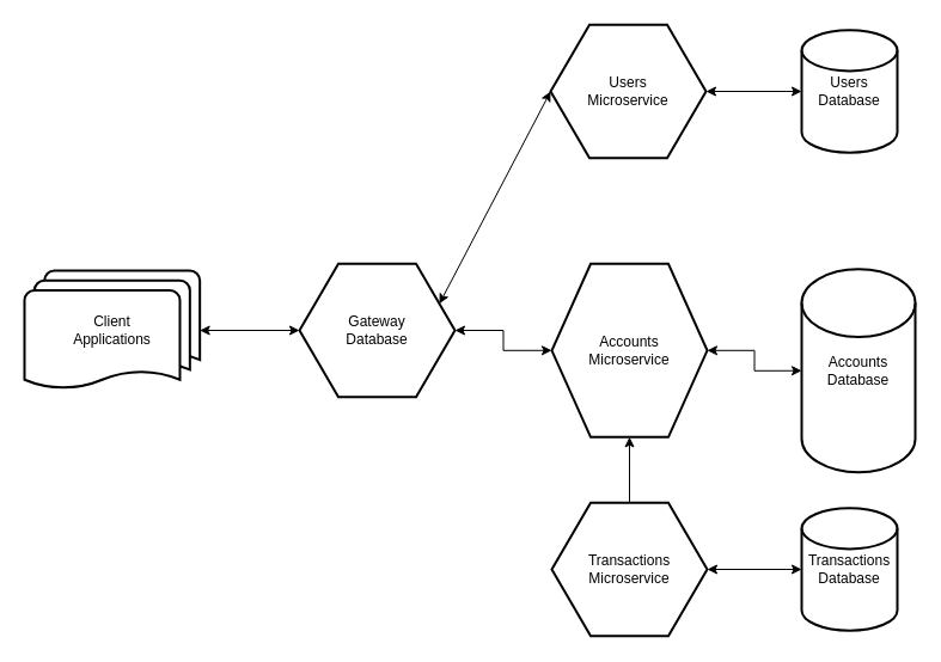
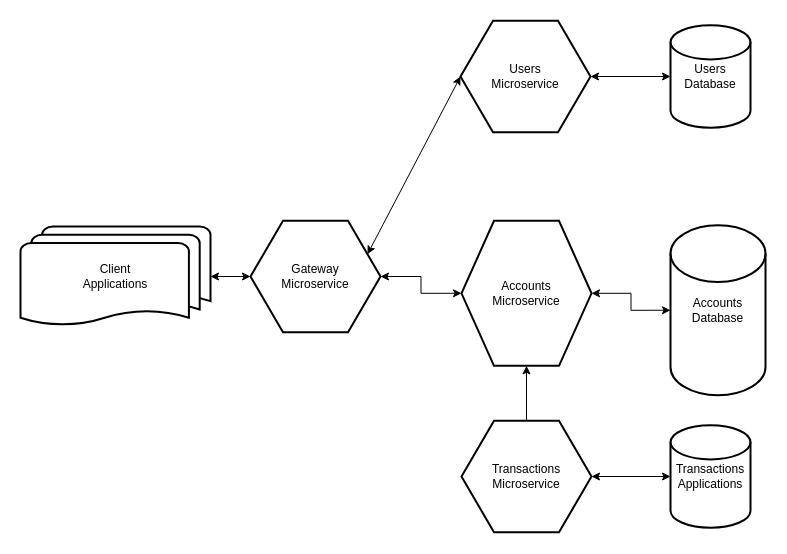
  <mxCell id="0" />
  <mxCell id="1" parent="0" />
  <mxCell id="2" style="rounded=0;orthogonalLoop=1;jettySize=auto;html=1;entryX=0;entryY=0.5;entryDx=0;entryDy=0;startArrow=classic;startFill=1;jumpStyle=none;exitX=1;exitY=0.25;exitDx=0;exitDy=0;" parent="1" source="9" target="7" edge="1"><mxGeometry relative="1" as="geometry"><mxPoint x="282.54" y="241.08" as="sourcePoint" /><mxPoint x="484" y="76" as="targetPoint" /></mxGeometry></mxCell>
  <mxCell id="3" value="Users Database" style="strokeWidth=2;html=1;shape=mxgraph.flowchart.database;whiteSpace=wrap;align=center;" parent="1" vertex="1"><mxGeometry x="670" y="24.75" width="80" height="102.5" as="geometry" /></mxCell>
  <mxCell id="4" style="edgeStyle=orthogonalEdgeStyle;rounded=0;orthogonalLoop=1;jettySize=auto;html=1;entryX=0;entryY=0.5;entryDx=0;entryDy=0;entryPerimeter=0;startArrow=classic;startFill=1;exitX=1;exitY=0.5;exitDx=0;exitDy=0;" parent="1" source="7" target="3" edge="1"><mxGeometry relative="1" as="geometry"><mxPoint x="594" y="76" as="sourcePoint" /></mxGeometry></mxCell>
  <mxCell id="5" value="Accounts&lt;div&gt;Database&lt;/div&gt;" style="strokeWidth=2;html=1;shape=mxgraph.flowchart.database;whiteSpace=wrap;" parent="1" vertex="1"><mxGeometry x="670" y="224.75" width="95" height="170" as="geometry" /></mxCell>
- <mxCell id="6" value="Transactions&lt;div&gt;Database&lt;/div&gt;" style="strokeWidth=2;html=1;shape=mxgraph.flowchart.database;whiteSpace=wrap;" parent="1" vertex="1"><mxGeometry x="670" y="424.75" width="80" height="102.5" as="geometry" /></mxCell>
+ <mxCell id="6" value="Transactions&lt;div&gt;Applications&lt;/div&gt;" style="strokeWidth=2;html=1;shape=mxgraph.flowchart.database;whiteSpace=wrap;" parent="1" vertex="1"><mxGeometry x="670" y="424.75" width="80" height="102.5" as="geometry" /></mxCell>
  <mxCell id="7" value="Users&lt;div&gt;Microservice&lt;/div&gt;" style="shape=mxgraph.bpmn.conversation;perimeter=hexagonPerimeter2;whiteSpace=wrap;html=1;aspect=fixed;bpmnConversationType=conv;strokeWidth=2;" parent="1" vertex="1"><mxGeometry x="460" y="20.29" width="130" height="111.43" as="geometry" /></mxCell>
  <mxCell id="8" style="edgeStyle=orthogonalEdgeStyle;rounded=0;orthogonalLoop=1;jettySize=auto;html=1;entryX=0;entryY=0.5;entryDx=0;entryDy=0;startArrow=classic;startFill=1;" parent="1" source="9" target="10" edge="1"><mxGeometry relative="1" as="geometry" /></mxCell>
- <mxCell id="9" value="Gateway&lt;div&gt;Database&lt;/div&gt;" style="shape=mxgraph.bpmn.conversation;perimeter=hexagonPerimeter2;whiteSpace=wrap;html=1;aspect=fixed;bpmnConversationType=conv;strokeWidth=2;" parent="1" vertex="1"><mxGeometry x="250" y="220.29" width="130" height="111.43" as="geometry" /></mxCell>
+ <mxCell id="9" value="Gateway&lt;div&gt;Microservice&lt;/div&gt;" style="shape=mxgraph.bpmn.conversation;perimeter=hexagonPerimeter2;whiteSpace=wrap;html=1;aspect=fixed;bpmnConversationType=conv;strokeWidth=2;" parent="1" vertex="1"><mxGeometry x="250" y="220.29" width="130" height="111.43" as="geometry" /></mxCell>
  <mxCell id="10" value="Accounts&lt;div&gt;Microservice&lt;/div&gt;" style="shape=mxgraph.bpmn.conversation;perimeter=hexagonPerimeter2;whiteSpace=wrap;html=1;aspect=fixed;bpmnConversationType=conv;strokeWidth=2;" parent="1" vertex="1"><mxGeometry x="461" y="220.29" width="130" height="145" as="geometry" /></mxCell>
  <mxCell id="11" style="edgeStyle=orthogonalEdgeStyle;rounded=0;orthogonalLoop=1;jettySize=auto;html=1;entryX=0;entryY=0.5;entryDx=0;entryDy=0;entryPerimeter=0;startArrow=classic;startFill=1;" parent="1" source="10" target="5" edge="1"><mxGeometry relative="1" as="geometry" /></mxCell>
  <mxCell id="12" style="edgeStyle=orthogonalEdgeStyle;rounded=0;orthogonalLoop=1;jettySize=auto;html=1;exitX=0.5;exitY=0;exitDx=0;exitDy=0;entryX=0.5;entryY=1;entryDx=0;entryDy=0;" parent="1" source="13" target="10" edge="1"><mxGeometry relative="1" as="geometry" /></mxCell>
  <mxCell id="13" value="Transactions&lt;div&gt;Microservice&lt;/div&gt;" style="shape=mxgraph.bpmn.conversation;perimeter=hexagonPerimeter2;whiteSpace=wrap;html=1;aspect=fixed;bpmnConversationType=conv;strokeWidth=2;" parent="1" vertex="1"><mxGeometry x="461" y="420.29" width="130" height="111.43" as="geometry" /></mxCell>
  <mxCell id="14" style="edgeStyle=orthogonalEdgeStyle;rounded=0;orthogonalLoop=1;jettySize=auto;html=1;entryX=0;entryY=0.5;entryDx=0;entryDy=0;entryPerimeter=0;startArrow=classic;startFill=1;" parent="1" source="13" target="6" edge="1"><mxGeometry relative="1" as="geometry" /></mxCell>
  <mxCell id="15" style="edgeStyle=orthogonalEdgeStyle;rounded=0;orthogonalLoop=1;jettySize=auto;html=1;entryX=0;entryY=0.5;entryDx=0;entryDy=0;startArrow=classic;startFill=1;" parent="1" source="16" target="9" edge="1"><mxGeometry relative="1" as="geometry" /></mxCell>
- <mxCell id="16" value="Client&lt;div&gt;Applications&lt;/div&gt;" style="strokeWidth=2;html=1;shape=mxgraph.flowchart.multi-document;whiteSpace=wrap;" parent="1" vertex="1"><mxGeometry x="20" y="226" width="146.66" height="100" as="geometry" /></mxCell>
+ <mxCell id="16" value="Client&lt;div&gt;Applications&lt;/div&gt;" style="strokeWidth=2;html=1;shape=mxgraph.flowchart.multi-document;whiteSpace=wrap;" parent="1" vertex="1"><mxGeometry x="20" y="226" width="190" height="100" as="geometry" /></mxCell>
